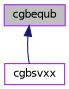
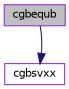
  digraph {
    rankdir=TB
    node [color=purple fontname=Helvetica fontsize=10 shape=record style=filled]
    n1 [fillcolor=grey75 fontcolor=black height=0.2 label=cgbequb width=0.4]
    n2 [fillcolor=white height=0.2 label=cgbsvxx width=0.4]
-   n1 -> n2 [color=midnightblue dir=back fontname=Helvetica fontsize=10 labelfontname=Helvetica labelfontsize=10 style=solid]
+   n2 -> n1 [color=midnightblue dir=back fontname=Helvetica fontsize=10 labelfontname=Helvetica labelfontsize=10 style=solid]
  }
